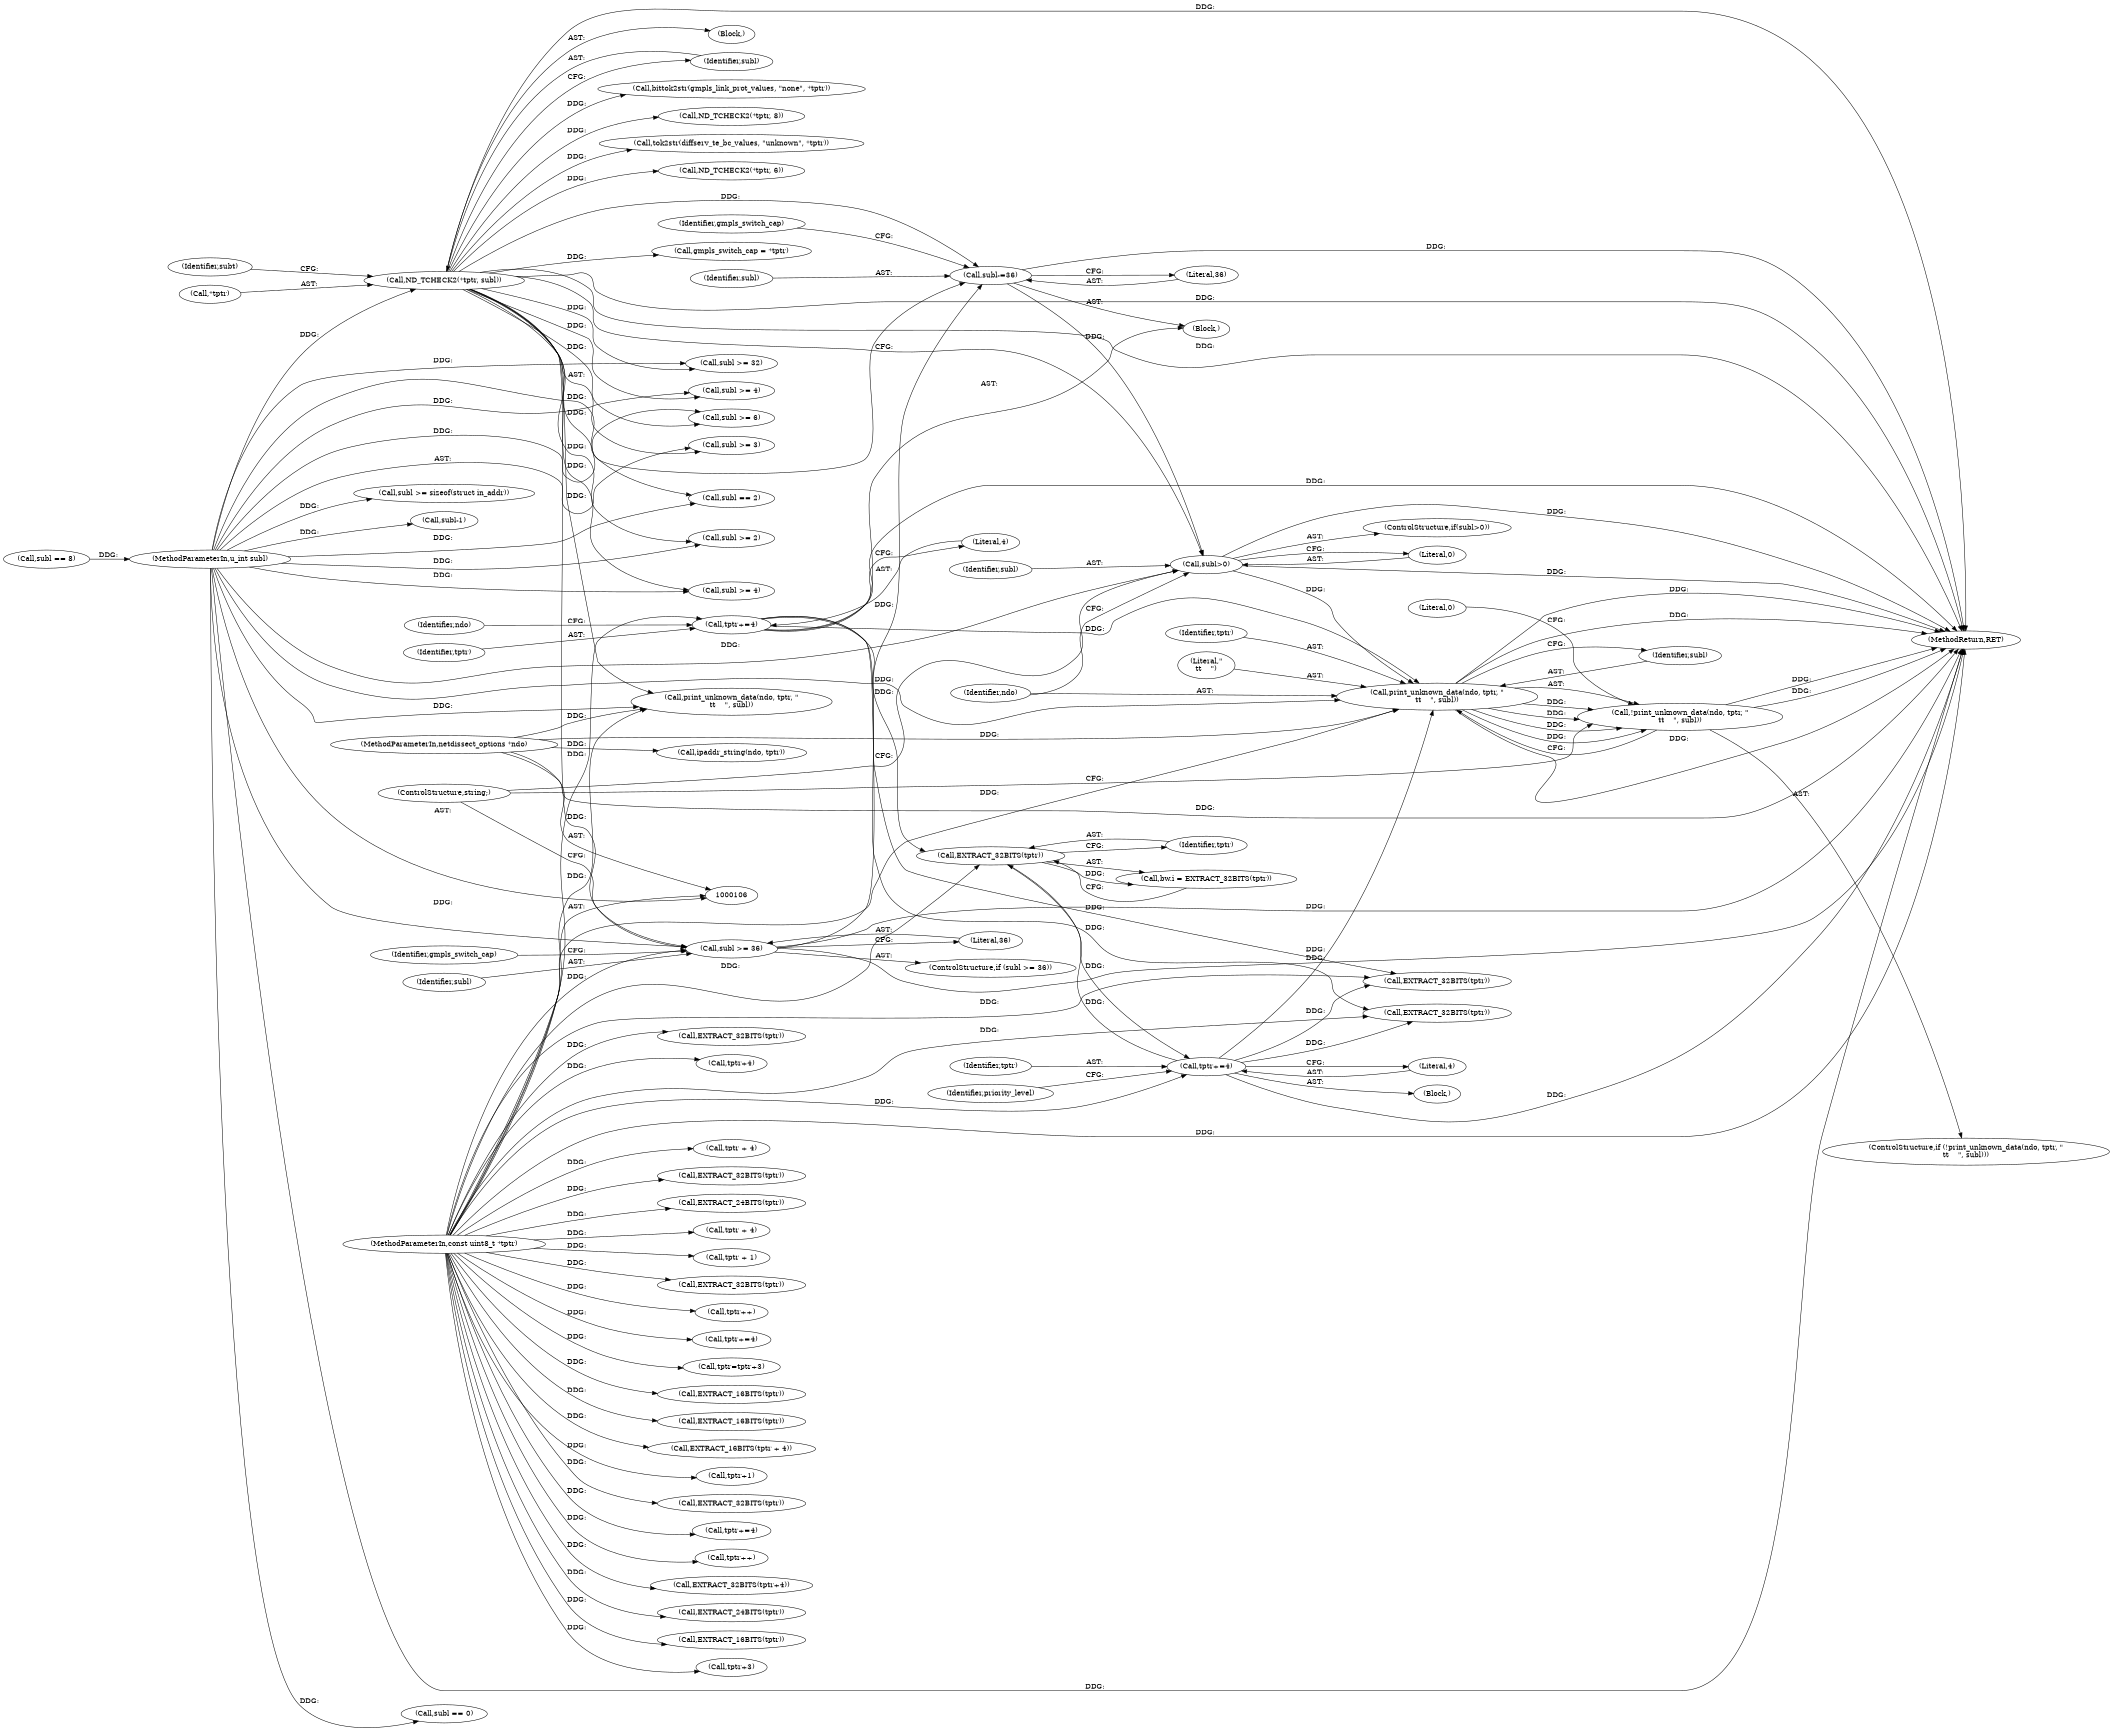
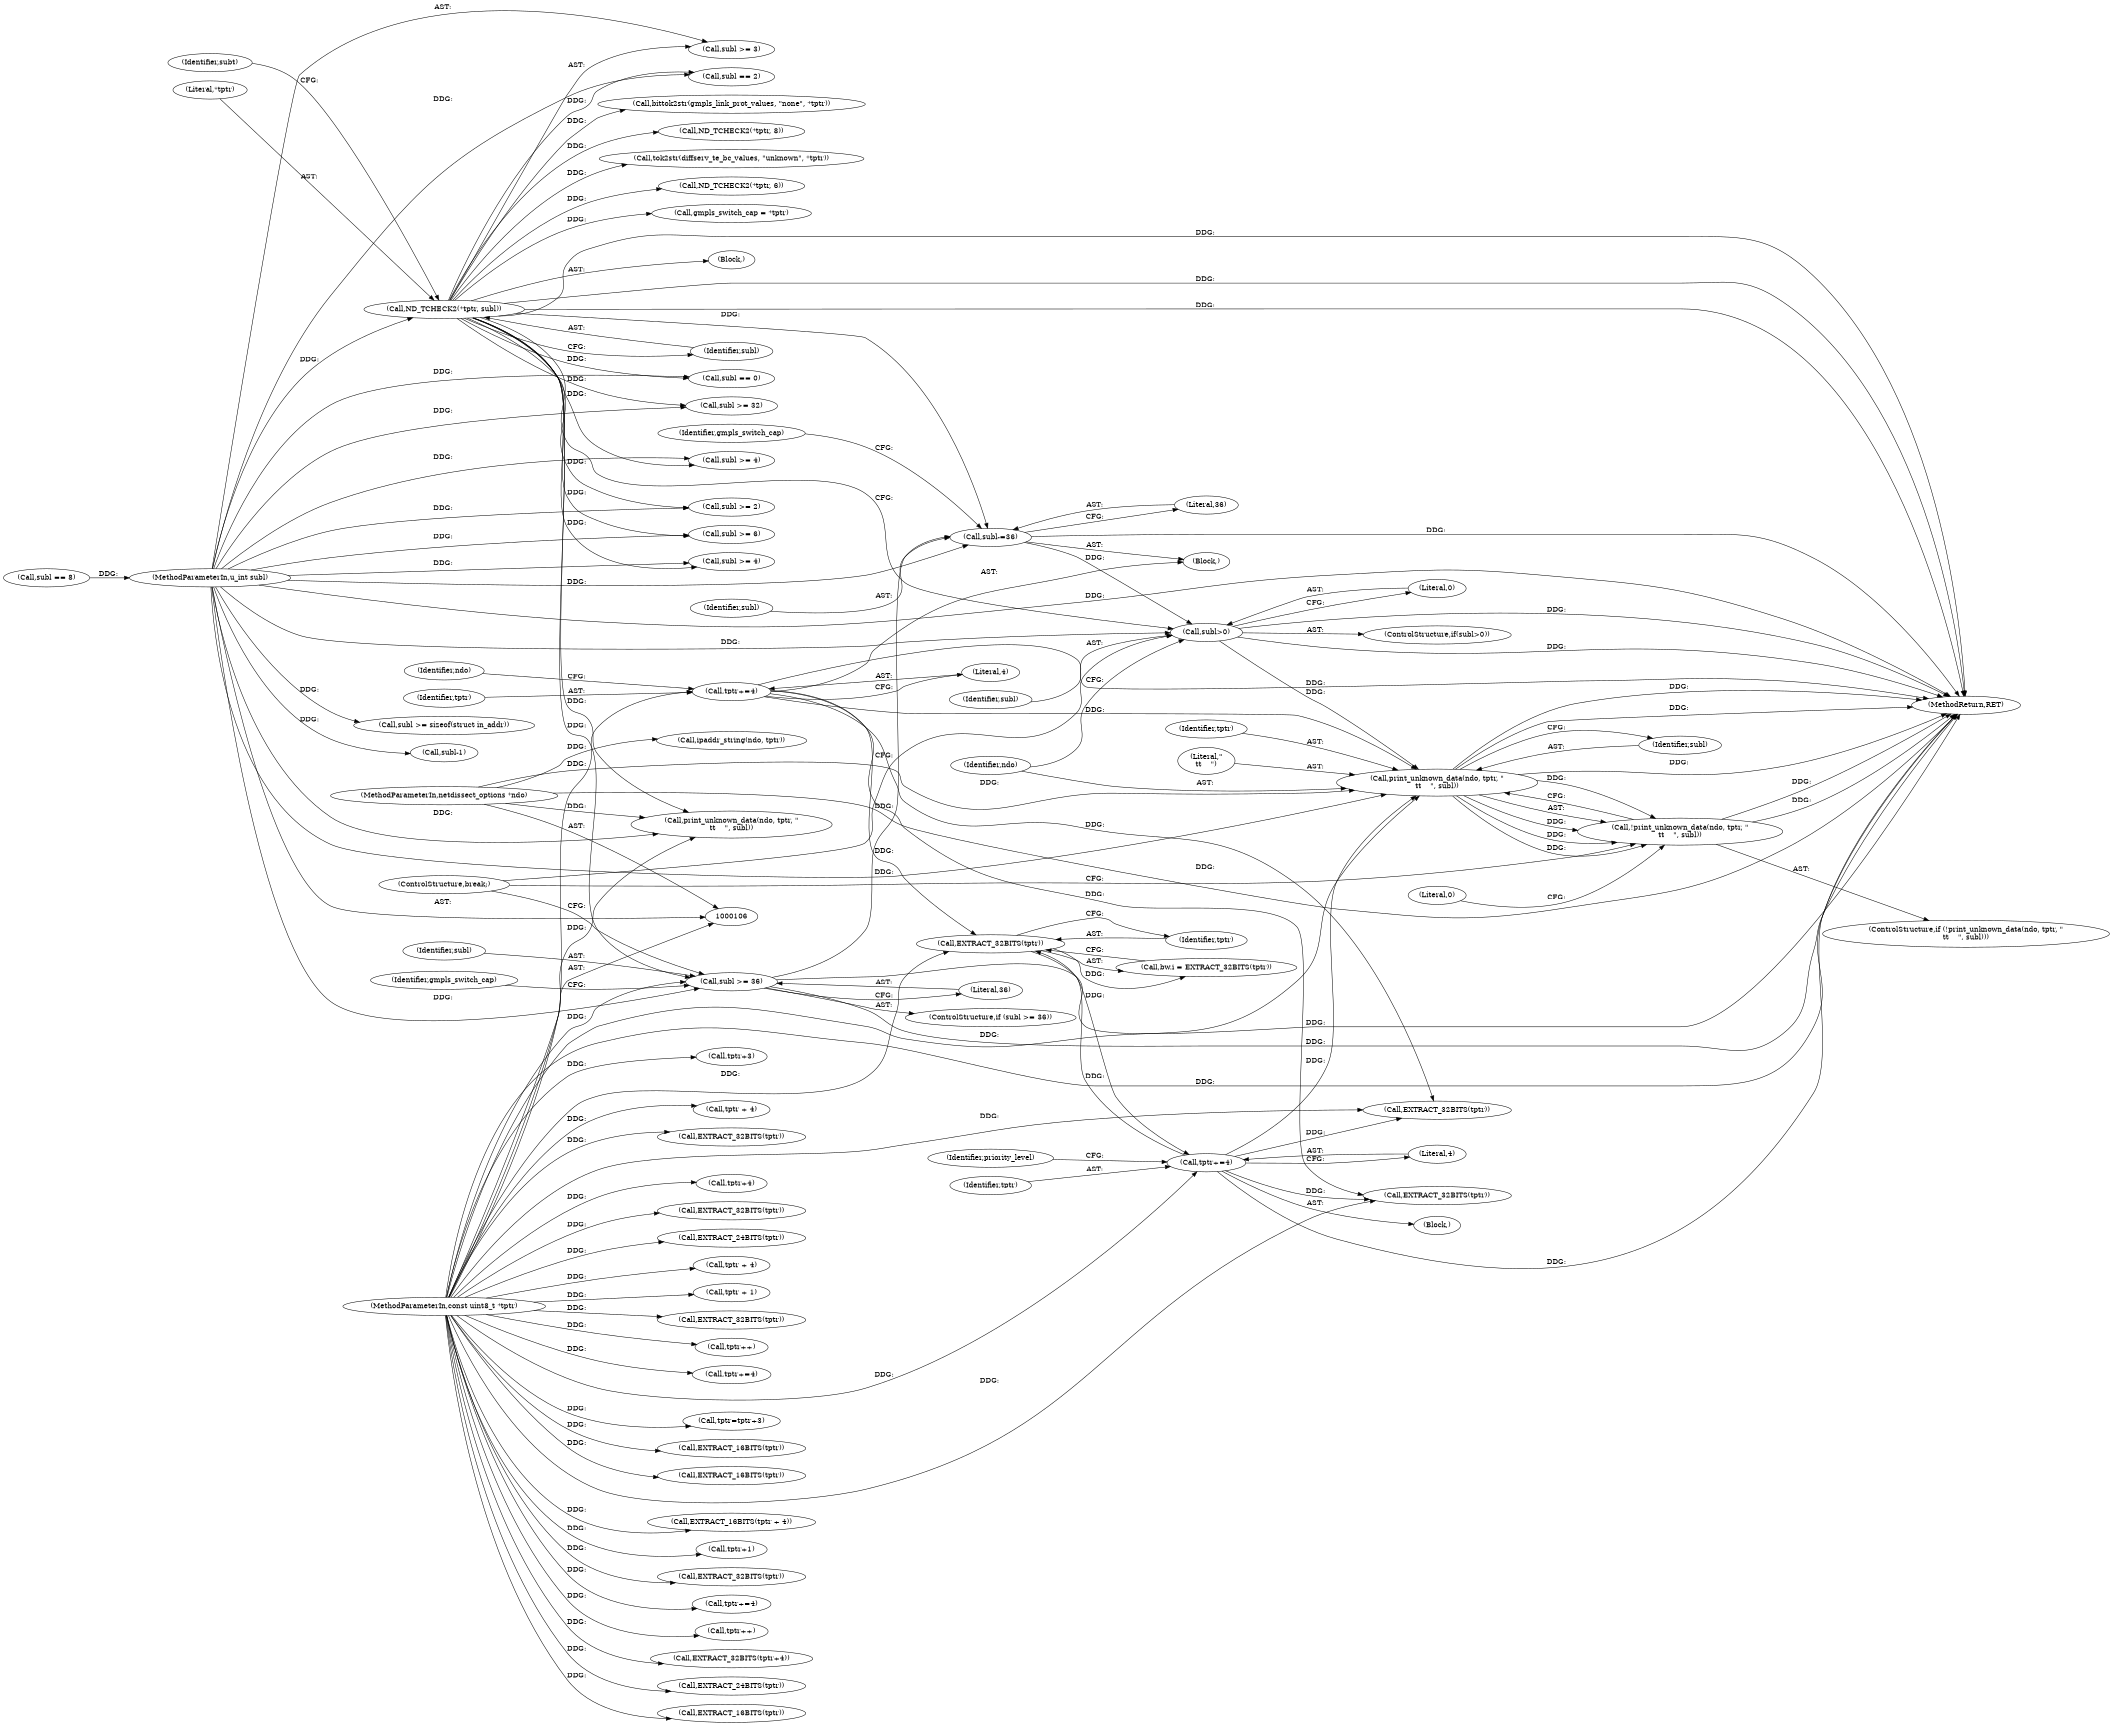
  digraph {
    rankdir=LR
    n1 [label="(Call,print_unknown_data(ndo, tptr, \"\n\t\t    \", subl))"]
    n2 [label="(Call,!print_unknown_data(ndo, tptr, \"\n\t\t    \", subl))"]
    n3 [label="(Identifier,subl)"]
    n4 [label="(MethodReturn,RET)"]
    n5 [label="(ControlStructure,if (!print_unknown_data(ndo, tptr, \"\n\t\t    \", subl)))"]
    n6 [label="(MethodParameterIn,netdissect_options *ndo)"]
    n7 [label="(Call,print_unknown_data(ndo, tptr, \"\n\t\t    \", subl))"]
    n8 [label="(Call,ipaddr_string(ndo, tptr))"]
    1000106
    n10 [label="(Call,tptr+=4)"]
    n11 [label="(Call,EXTRACT_32BITS(tptr))"]
    n12 [label="(Call,EXTRACT_32BITS(tptr))"]
    n13 [label="(Literal,4)"]
    n14 [label="(Call,EXTRACT_32BITS(tptr))"]
    n15 [label="(Block,)"]
    n16 [label="(Call,tptr+=4)"]
    n17 [label="(Call,bw.i = EXTRACT_32BITS(tptr))"]
    n18 [label="(Identifier,tptr)"]
    n19 [label="(MethodParameterIn,const uint8_t *tptr)"]
    n20 [label="(Call,EXTRACT_32BITS(tptr))"]
    n21 [label="(Call,tptr+4)"]
    n22 [label="(Call,tptr + 4)"]
    n23 [label="(Call,EXTRACT_32BITS(tptr))"]
    n24 [label="(Call,EXTRACT_24BITS(tptr))"]
    n25 [label="(Call,tptr + 4)"]
    n26 [label="(Call,tptr + 1)"]
    n27 [label="(Call,EXTRACT_32BITS(tptr))"]
    n28 [label="(Call,tptr++)"]
    n29 [label="(Call,tptr+=4)"]
    n30 [label="(Call,tptr=tptr+3)"]
    n31 [label="(Call,EXTRACT_16BITS(tptr))"]
    n32 [label="(Call,EXTRACT_16BITS(tptr))"]
    n33 [label="(Call,EXTRACT_16BITS(tptr + 4))"]
    n34 [label="(Call,tptr+1)"]
    n35 [label="(Call,EXTRACT_32BITS(tptr))"]
    n36 [label="(Call,tptr+=4)"]
    n37 [label="(Call,tptr++)"]
    n38 [label="(Call,EXTRACT_32BITS(tptr+4))"]
    n39 [label="(Call,EXTRACT_24BITS(tptr))"]
    n40 [label="(Call,EXTRACT_16BITS(tptr))"]
    n41 [label="(Call,tptr+3)"]
    n42 [label="(Call,subl >= 36)"]
    n43 [label="(Block,)"]
    n44 [label="(Literal,4)"]
    n45 [label="(Call,subl>0)"]
    n46 [label="(ControlStructure,if(subl>0))"]
    n47 [label="(Literal,0)"]
    n48 [label="(Call,subl-=36)"]
    n49 [label="(Literal,36)"]
    n50 [label="(ControlStructure,if (subl >= 36))"]
    n51 [label="(Literal,36)"]
    n52 [label="(Call,ND_TCHECK2(*tptr, subl))"]
    n53 [label="(Call,gmpls_switch_cap = *tptr)"]
    n54 [label="(Call,subl >= 32)"]
    n55 [label="(Block,)"]
    n56 [label="(Call,subl >= 4)"]
    n57 [label="(Identifier,subl)"]
    n58 [label="(Call,subl >= 6)"]
    n59 [label="(Call,bittok2str(gmpls_link_prot_values, \"none\", *tptr))"]
    n60 [label="(Call,ND_TCHECK2(*tptr, 8))"]
    n61 [label="(Call,subl >= 3)"]
    n62 [label="(Call,subl == 2)"]
    n63 [label="(Call,tok2str(diffserv_te_bc_values, \"unknown\", *tptr))"]
    n64 [label="(Call,subl == 0)"]
    n65 [label="(Call,subl >= 2)"]
    n66 [label="(Call,subl >= 4)"]
    n67 [label="(Call,ND_TCHECK2(*tptr, 6))"]
    n68 [label="(Call,subl >= sizeof(struct in_addr))"]
    n69 [label="(MethodParameterIn,u_int subl)"]
    n70 [label="(Call,subl-1)"]
    n71 [label="(Call,subl == 8)"]
    n72 [label="(Identifier,tptr)"]
-   n73 [label="(ControlStructure,string;)"]
+   n73 [label="(ControlStructure,break;)"]
    n74 [label="(Identifier,subt)"]
    n75 [label="(Identifier,tptr)"]
    n76 [label="(Literal,\"\n\t\t    \")"]
    n77 [label="(Identifier,gmpls_switch_cap)"]
    n78 [label="(Identifier,ndo)"]
    n79 [label="(Identifier,subl)"]
-   n80 [label="(Call,*tptr)"]
+   n80 [label="(Literal,*tptr)"]
    n81 [label="(Literal,0)"]
    n82 [label="(Identifier,ndo)"]
    n83 [label="(Identifier,tptr)"]
    n84 [label="(Identifier,gmpls_switch_cap)"]
    n85 [label="(Identifier,subl)"]
    n86 [label="(Identifier,priority_level)"]
    n87 [label="(Identifier,subl)"]
    n1 -> n2 [label="AST: "]
    n1 -> n2 [label="DDG: "]
    n1 -> n2 [label="DDG: "]
    n1 -> n2 [label="DDG: "]
    n1 -> n2 [label="DDG: "]
    n1 -> n3 [label="CFG: "]
    n1 -> n4 [label="DDG: "]
    n1 -> n4 [label="DDG: "]
    n1 -> n4 [label="DDG: "]
    n2 -> n1 [label="CFG: "]
    n2 -> n4 [label="DDG: "]
    n2 -> n4 [label="DDG: "]
    n2 -> n5 [label="AST: "]
    n3 -> n1 [label="AST: "]
    n6 -> n1 [label="DDG: "]
    n6 -> n4 [label="DDG: "]
    n6 -> n7 [label="DDG: "]
    n6 -> n8 [label="DDG: "]
    n6 -> 1000106 [label="AST: "]
    n10 -> n1 [label="DDG: "]
    n10 -> n4 [label="DDG: "]
    n10 -> n11 [label="DDG: "]
    n10 -> n12 [label="DDG: "]
    n10 -> n13 [label="CFG: "]
    n10 -> n14 [label="DDG: "]
    n10 -> n15 [label="AST: "]
    n11 -> n16 [label="DDG: "]
    n11 -> n17 [label="AST: "]
    n11 -> n17 [label="DDG: "]
    n11 -> n18 [label="CFG: "]
    n13 -> n10 [label="AST: "]
    n16 -> n1 [label="DDG: "]
    n16 -> n4 [label="DDG: "]
    n16 -> n11 [label="DDG: "]
    n16 -> n12 [label="DDG: "]
    n16 -> n14 [label="DDG: "]
    n16 -> n43 [label="AST: "]
    n16 -> n44 [label="CFG: "]
    n17 -> n11 [label="CFG: "]
    n18 -> n11 [label="AST: "]
    n19 -> n1 [label="DDG: "]
    n19 -> n4 [label="DDG: "]
    n19 -> n7 [label="DDG: "]
    n19 -> 1000106 [label="AST: "]
    n19 -> n10 [label="DDG: "]
    n19 -> n11 [label="DDG: "]
    n19 -> n12 [label="DDG: "]
    n19 -> n14 [label="DDG: "]
    n19 -> n16 [label="DDG: "]
    n19 -> n20 [label="DDG: "]
    n19 -> n21 [label="DDG: "]
    n19 -> n22 [label="DDG: "]
    n19 -> n23 [label="DDG: "]
    n19 -> n24 [label="DDG: "]
    n19 -> n25 [label="DDG: "]
    n19 -> n26 [label="DDG: "]
    n19 -> n27 [label="DDG: "]
    n19 -> n28 [label="DDG: "]
    n19 -> n29 [label="DDG: "]
    n19 -> n30 [label="DDG: "]
    n19 -> n31 [label="DDG: "]
    n19 -> n32 [label="DDG: "]
    n19 -> n33 [label="DDG: "]
    n19 -> n34 [label="DDG: "]
    n19 -> n35 [label="DDG: "]
    n19 -> n36 [label="DDG: "]
    n19 -> n37 [label="DDG: "]
    n19 -> n38 [label="DDG: "]
    n19 -> n39 [label="DDG: "]
    n19 -> n40 [label="DDG: "]
    n19 -> n41 [label="DDG: "]
    n19 -> n42 [label="DDG: "]
    n42 -> n4 [label="DDG: "]
    n42 -> n4 [label="DDG: "]
    n42 -> n48 [label="DDG: "]
    n42 -> n50 [label="AST: "]
    n42 -> n51 [label="CFG: "]
    n44 -> n16 [label="AST: "]
    n45 -> n1 [label="DDG: "]
    n45 -> n4 [label="DDG: "]
    n45 -> n4 [label="DDG: "]
    n45 -> n46 [label="AST: "]
    n45 -> n47 [label="CFG: "]
    n47 -> n45 [label="AST: "]
    n48 -> n4 [label="DDG: "]
    n48 -> n15 [label="AST: "]
    n48 -> n45 [label="DDG: "]
    n48 -> n49 [label="CFG: "]
    n49 -> n48 [label="AST: "]
    n51 -> n42 [label="AST: "]
    n52 -> n4 [label="DDG: "]
    n52 -> n4 [label="DDG: "]
    n52 -> n4 [label="DDG: "]
    n52 -> n7 [label="DDG: "]
    n52 -> n42 [label="DDG: "]
    n52 -> n45 [label="CFG: "]
    n52 -> n48 [label="DDG: "]
    n52 -> n53 [label="DDG: "]
    n52 -> n54 [label="DDG: "]
    n52 -> n55 [label="AST: "]
    n52 -> n56 [label="DDG: "]
    n52 -> n57 [label="CFG: "]
    n52 -> n58 [label="DDG: "]
    n52 -> n59 [label="DDG: "]
    n52 -> n60 [label="DDG: "]
    n52 -> n61 [label="AST: "]
    n52 -> n62 [label="DDG: "]
    n52 -> n63 [label="DDG: "]
+   n52 -> n64 [label="DDG: "]
    n52 -> n65 [label="DDG: "]
    n52 -> n66 [label="DDG: "]
    n52 -> n67 [label="DDG: "]
    n57 -> n52 [label="AST: "]
    n69 -> n1 [label="DDG: "]
    n69 -> n4 [label="DDG: "]
    n69 -> n7 [label="DDG: "]
    n69 -> 1000106 [label="AST: "]
    n69 -> n42 [label="DDG: "]
    n69 -> n45 [label="DDG: "]
    n69 -> n48 [label="DDG: "]
    n69 -> n52 [label="DDG: "]
    n69 -> n54 [label="DDG: "]
    n69 -> n56 [label="DDG: "]
    n69 -> n58 [label="DDG: "]
    n69 -> n61 [label="AST: "]
    n69 -> n62 [label="DDG: "]
    n69 -> n64 [label="DDG: "]
    n69 -> n65 [label="DDG: "]
    n69 -> n66 [label="DDG: "]
    n69 -> n68 [label="DDG: "]
    n69 -> n70 [label="DDG: "]
    n71 -> n69 [label="DDG: "]
    n72 -> n16 [label="AST: "]
    n73 -> n2 [label="CFG: "]
    n73 -> n42 [label="CFG: "]
    n73 -> n45 [label="CFG: "]
    n74 -> n52 [label="CFG: "]
    n75 -> n1 [label="AST: "]
    n76 -> n1 [label="AST: "]
    n77 -> n42 [label="CFG: "]
    n78 -> n1 [label="AST: "]
    n78 -> n45 [label="CFG: "]
    n79 -> n48 [label="AST: "]
    n80 -> n52 [label="AST: "]
    n81 -> n2 [label="CFG: "]
    n82 -> n10 [label="CFG: "]
    n83 -> n10 [label="AST: "]
    n84 -> n48 [label="CFG: "]
    n85 -> n45 [label="AST: "]
    n86 -> n16 [label="CFG: "]
    n87 -> n42 [label="AST: "]
  }
